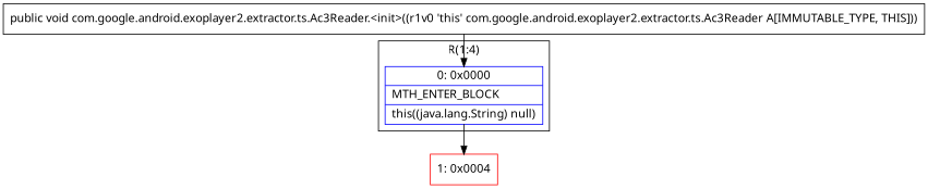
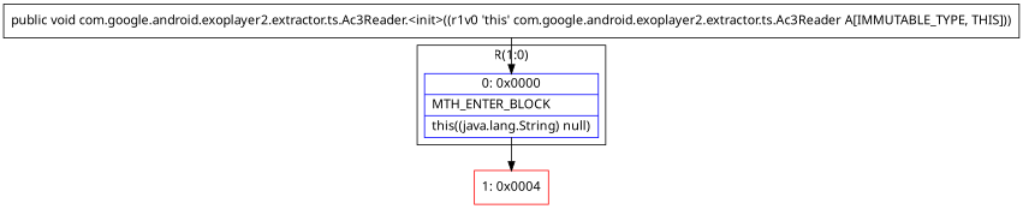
  digraph {
    fontname="Noto Sans"
    node [shape=record fontname="Noto Sans"]
    edge [fontname="Noto Sans"]
    n1 [color=blue label="{0\:\ 0x0000|MTH_ENTER_BLOCK\l|this((java.lang.String) null)\l}"]
    n2 [color=red label="{1\:\ 0x0004}"]
    n3 [label="{public void com.google.android.exoplayer2.extractor.ts.Ac3Reader.\<init\>((r1v0 'this' com.google.android.exoplayer2.extractor.ts.Ac3Reader A[IMMUTABLE_TYPE, THIS])) }"]
    subgraph cluster_1 {
-     label="R(1:4)"
+     label="R(1:0)"
      n1
    }
    n1 -> n2
    n3 -> n1
  }
